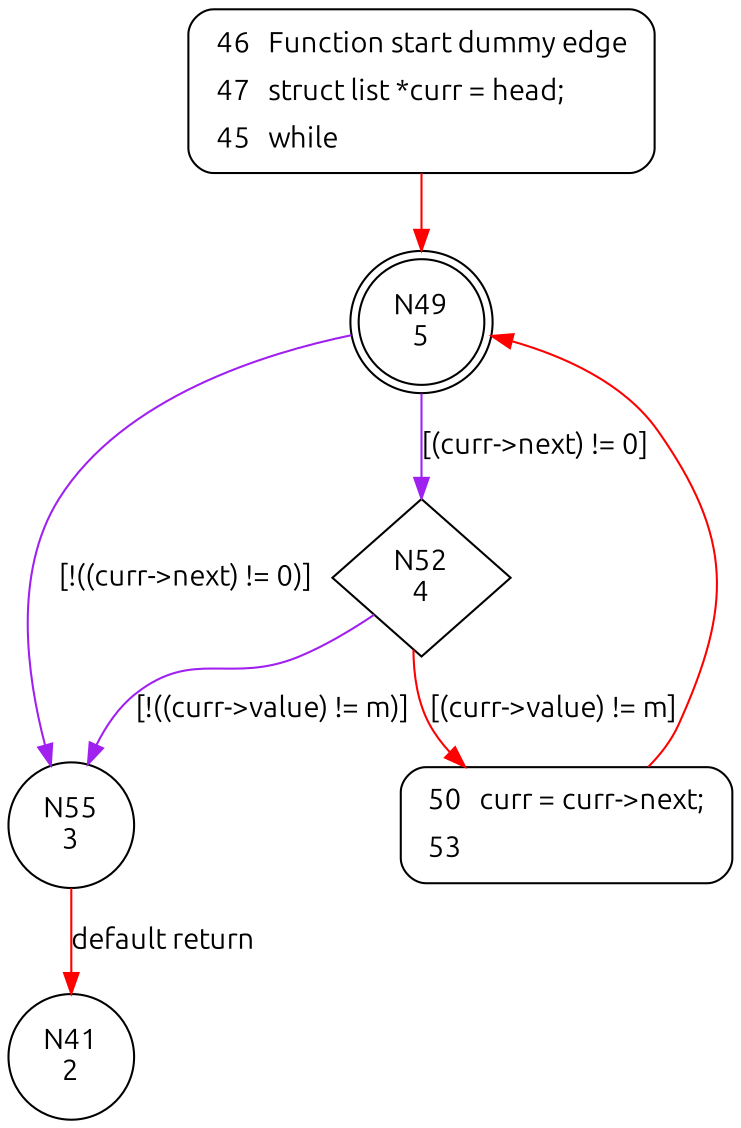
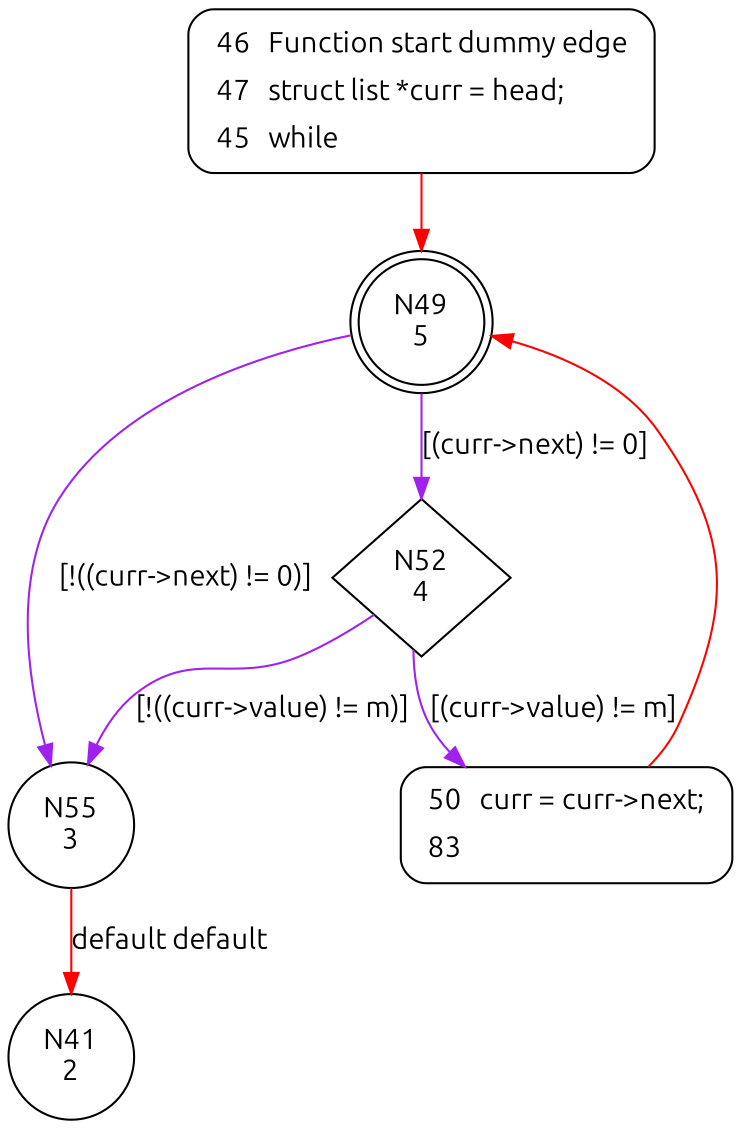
  digraph {
    fontname=Ubuntu
    node [fontname=Ubuntu shape=circle]
    edge [color=purple fontname=Ubuntu]
    n1 [label="N49\n5" shape=doublecircle]
    n2 [label="N52\n4" shape=diamond]
    n3 [label="N55\n3"]
-   n4 [fillcolor=white label=<<table border="0" cellborder="0" cellpadding="3" bgcolor="white"><tr><td align="right">50</td><td align="left">curr = curr-&gt;next;</td></tr><tr><td align="right">53</td><td align="left"></td></tr></table>> penwidth=1 shape=Mrecord style="filled,bold"]
+   n4 [fillcolor=white label=<<table border="0" cellborder="0" cellpadding="3" bgcolor="white"><tr><td align="right">50</td><td align="left">curr = curr-&gt;next;</td></tr><tr><td align="right">83</td><td align="left"></td></tr></table>> penwidth=1 shape=Mrecord style="filled,bold"]
    n5 [label="N41\n2"]
    n6 [fillcolor=white label=<<table border="0" cellborder="0" cellpadding="3" bgcolor="white"><tr><td align="right">46</td><td align="left">Function start dummy edge</td></tr><tr><td align="right">47</td><td align="left">struct list *curr = head;</td></tr><tr><td align="right">45</td><td align="left">while</td></tr></table>> penwidth=1 shape=Mrecord style="filled,bold"]
    n1 -> n2 [label="[(curr->next) != 0]"]
    n1 -> n3 [label="[!((curr->next) != 0)]"]
    n2 -> n3 [label="[!((curr->value) != m)]"]
-   n2 -> n4 [color=red label="[(curr->value) != m]"]
-   n3 -> n5 [color=red label="default return"]
+   n2 -> n4 [label="[(curr->value) != m]"]
+   n3 -> n5 [color=red label="default default"]
    n4 -> n1 [color=red]
    n6 -> n1 [color=red]
  }
